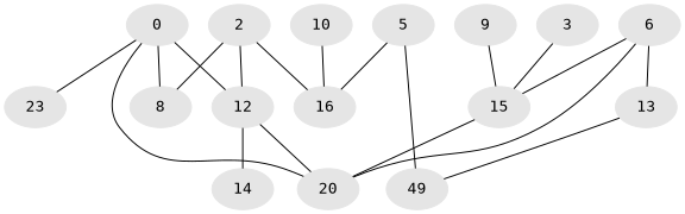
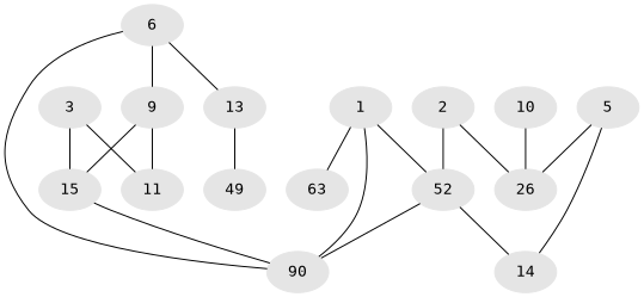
  graph {
    fontname="DejaVu Sans Mono"
    node [color=gray90 fontname="DejaVu Sans Mono" style=filled]
    edge [fontname="DejaVu Sans Mono" weight=1.0]
-   1 [label=0]
-   8
-   12
-   20
-   23
+   1
+   12 [label=52]
+   20 [label=90]
+   23 [label=63]
    14
    2
-   16
+   16 [label=26]
    3
+   11
    15
    5
    6
    13
    n15 [label=49]
    9
    10
-   1 -- 8 [weight=2.0]
    1 -- 12
    1 -- 20
    1 -- 23
    12 -- 20
    12 -- 14
-   2 -- 8
    2 -- 12
    2 -- 16
+   3 -- 11
    3 -- 15
    15 -- 20
-   5 -- n15
+   5 -- 14
    5 -- 16
    6 -- 20
-   6 -- 15
+   6 -- 9
    6 -- 13
    13 -- n15
+   9 -- 11
    9 -- 15
    10 -- 16
  }
